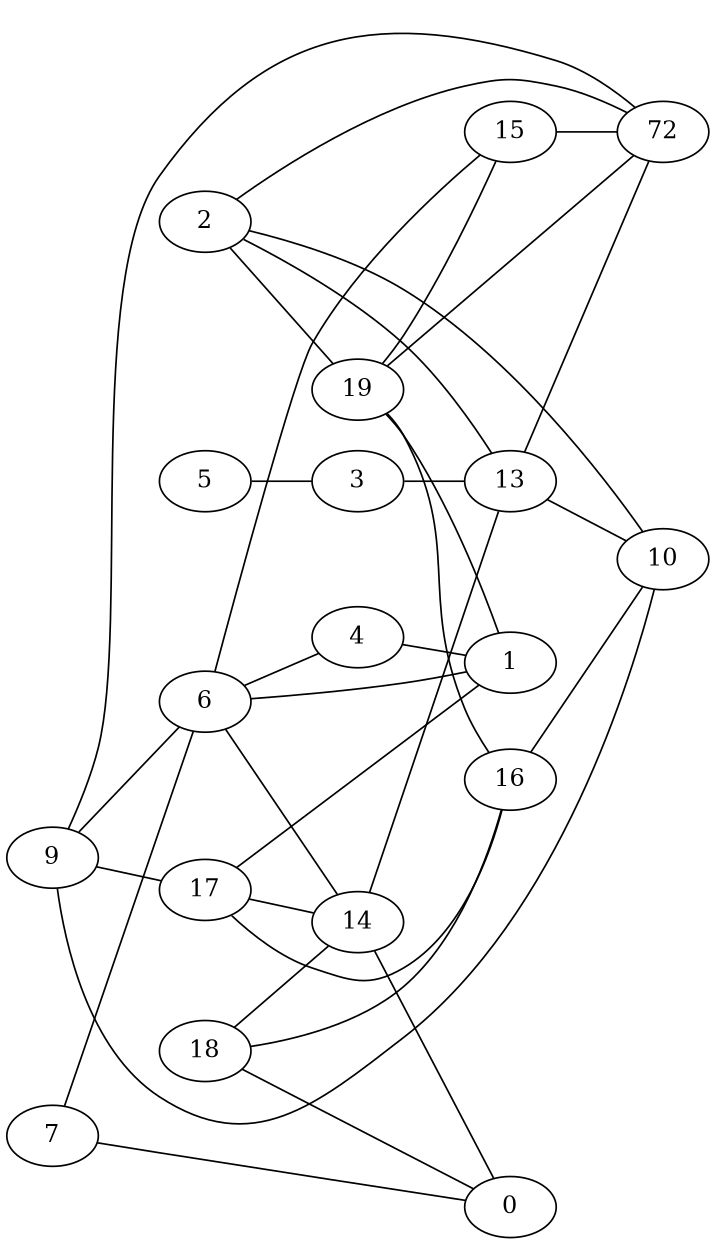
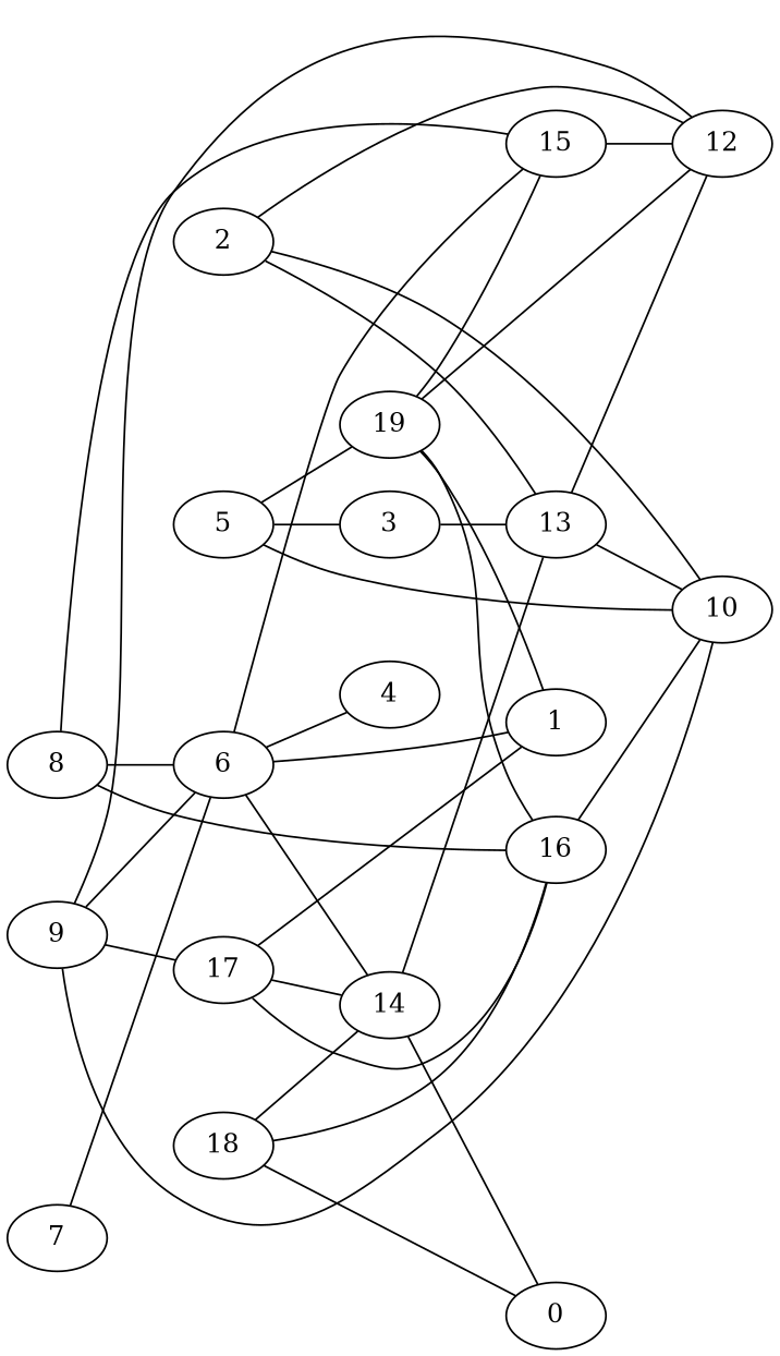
  digraph {
    rankdir=LR
    edge [color=black dir=none]
+   8
    6
    16
    15
    1
    14
    4
    13
-   12 [label=72]
+   12
    10
    2
    19
    18
    0
    5
    3
    9
    17
    7
    subgraph sub_1 {
+     8
      6
      16
      15
      1
      14
      4
      13
      12
      10
      2
      19
      18
      0
      5
      3
      9
      17
      7
    }
+   8 -> 6
+   8 -> 16
+   8 -> 15
    6 -> 15
    6 -> 1
    6 -> 14
    6 -> 4
    16 -> 10
    15 -> 12
    14 -> 13
    14 -> 0
-   4 -> 1
    13 -> 12
    13 -> 10
    2 -> 13
    2 -> 12
    2 -> 10
-   2 -> 19
+   5 -> 19
    19 -> 16
    19 -> 15
    19 -> 1
    19 -> 12
    18 -> 16
    18 -> 14
    18 -> 0
+   5 -> 10
    5 -> 3
    3 -> 13
    9 -> 6
    9 -> 12
    9 -> 10
    9 -> 17
    17 -> 16
    17 -> 1
    17 -> 14
    7 -> 6
-   7 -> 0
  }
